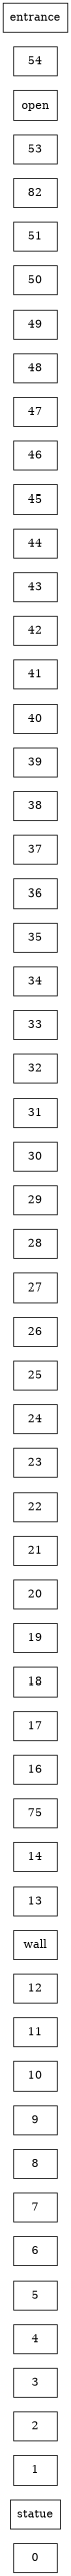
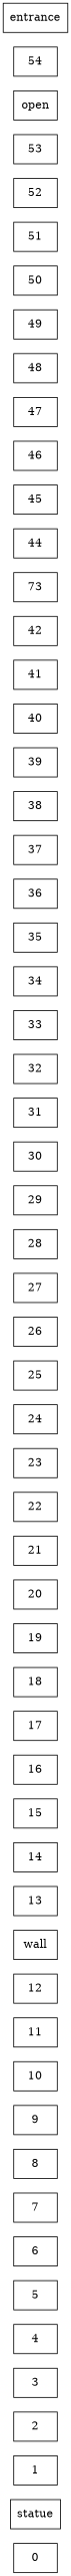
  graph {
    rankdir=LR
    node [shape=box]
    0
    statue
    1
    2
    3
    4
    5
    6
    7
    8
    9
    10
    11
    12
    wall
    13
    14
-   15 [label=75]
+   15
    16
    17
    18
    19
    20
    21
    22
    23
    24
    25
    26
    27
    28
    29
    30
    31
    32
    33
    34
    35
    36
    37
    38
    39
    40
    41
    42
-   43
+   43 [label=73]
    44
    45
    46
    47
    48
    49
    50
    51
-   52 [label=82]
+   52
    53
    open
    54
    entrance
  }
